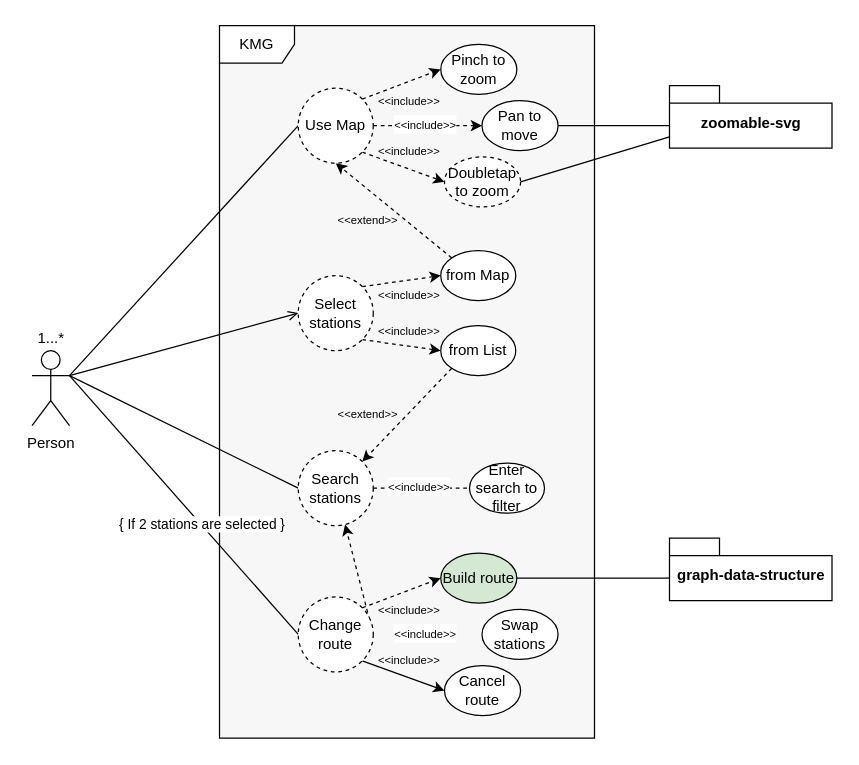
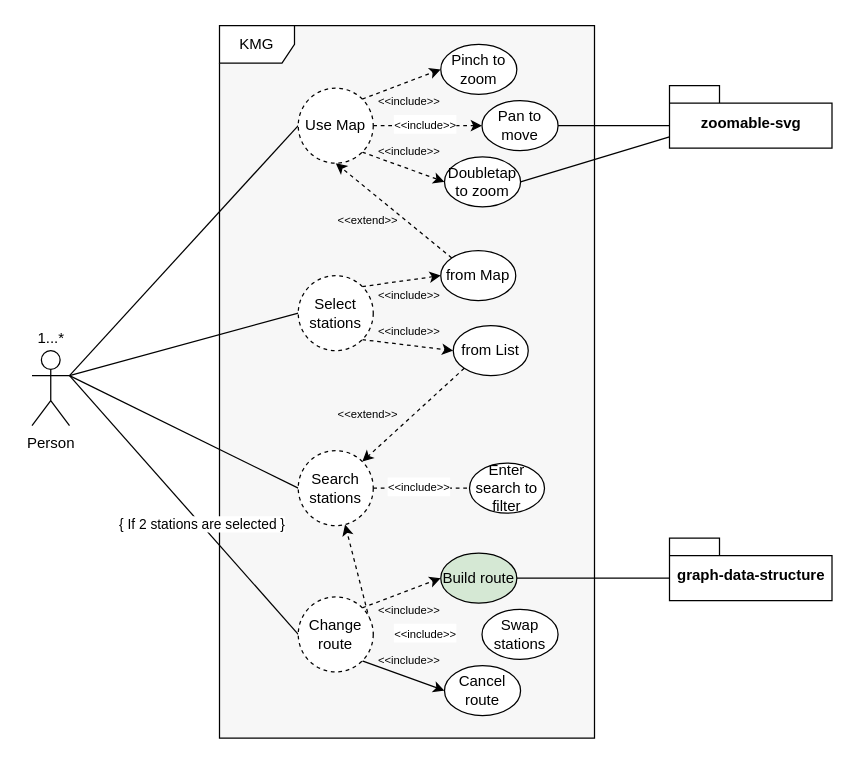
  <mxCell id="0" />
  <mxCell id="1" parent="0" />
  <mxCell id="2" value="KMG" style="shape=umlFrame;whiteSpace=wrap;html=1;swimlaneFillColor=#F7F7F7;" parent="1" vertex="1"><mxGeometry x="175" width="300" height="570" as="geometry" y="20" /></mxCell>
- <mxCell id="3" style="edgeStyle=none;rounded=0;orthogonalLoop=1;jettySize=auto;html=1;exitX=1;exitY=0.333;exitDx=0;exitDy=0;exitPerimeter=0;entryX=0;entryY=0.5;entryDx=0;entryDy=0;endArrow=open;endFill=0;" parent="1" source="8" target="13" edge="1"><mxGeometry relative="1" as="geometry" /></mxCell>
+ <mxCell id="3" style="edgeStyle=none;rounded=0;orthogonalLoop=1;jettySize=auto;html=1;exitX=1;exitY=0.333;exitDx=0;exitDy=0;exitPerimeter=0;entryX=0;entryY=0.5;entryDx=0;entryDy=0;endArrow=none;endFill=0;" parent="1" source="8" target="13" edge="1"><mxGeometry relative="1" as="geometry" /></mxCell>
  <mxCell id="4" style="edgeStyle=none;rounded=0;orthogonalLoop=1;jettySize=auto;html=1;exitX=1;exitY=0.333;exitDx=0;exitDy=0;exitPerimeter=0;endArrow=none;endFill=0;entryX=0;entryY=0.5;entryDx=0;entryDy=0;" parent="1" source="8" target="24" edge="1"><mxGeometry relative="1" as="geometry"><mxPoint x="115" y="346" as="targetPoint" /></mxGeometry></mxCell>
  <mxCell id="5" value="{ If 2 stations are selected }" style="edgeLabel;html=1;align=center;verticalAlign=middle;resizable=0;points=[];" parent="4" vertex="1" connectable="0"><mxGeometry x="0.147" y="1" relative="1" as="geometry"><mxPoint y="1" as="offset" /></mxGeometry></mxCell>
  <mxCell id="6" style="edgeStyle=none;rounded=0;orthogonalLoop=1;jettySize=auto;html=1;exitX=1;exitY=0.333;exitDx=0;exitDy=0;exitPerimeter=0;entryX=0;entryY=0.5;entryDx=0;entryDy=0;endArrow=none;endFill=0;" parent="1" source="8" target="33" edge="1"><mxGeometry relative="1" as="geometry" /></mxCell>
  <mxCell id="7" style="edgeStyle=none;rounded=0;orthogonalLoop=1;jettySize=auto;html=1;exitX=1;exitY=0.333;exitDx=0;exitDy=0;exitPerimeter=0;entryX=0;entryY=0.5;entryDx=0;entryDy=0;endArrow=none;endFill=0;" parent="1" source="8" target="43" edge="1"><mxGeometry relative="1" as="geometry" /></mxCell>
  <mxCell id="8" value="Person" style="shape=umlActor;verticalLabelPosition=bottom;verticalAlign=top;html=1;" parent="1" vertex="1"><mxGeometry x="25" y="280" width="30" height="60" as="geometry" /></mxCell>
  <mxCell id="9" style="edgeStyle=none;rounded=0;orthogonalLoop=1;jettySize=auto;html=1;exitX=0;exitY=0;exitDx=0;exitDy=32;exitPerimeter=0;endArrow=none;endFill=0;" parent="1" source="10" target="20" edge="1"><mxGeometry relative="1" as="geometry" /></mxCell>
  <mxCell id="10" value="graph-data-structure" style="shape=folder;fontStyle=1;spacingTop=10;tabWidth=40;tabHeight=14;tabPosition=left;html=1;" parent="1" vertex="1"><mxGeometry x="535" y="430" width="130" height="50" as="geometry" /></mxCell>
  <mxCell id="11" style="rounded=0;orthogonalLoop=1;jettySize=auto;html=1;exitX=1;exitY=0;exitDx=0;exitDy=0;entryX=0;entryY=0.5;entryDx=0;entryDy=0;dashed=1;" parent="1" source="13" target="15" edge="1"><mxGeometry relative="1" as="geometry" /></mxCell>
  <mxCell id="12" style="rounded=0;orthogonalLoop=1;jettySize=auto;html=1;exitX=1;exitY=1;exitDx=0;exitDy=0;entryX=0;entryY=0.5;entryDx=0;entryDy=0;dashed=1;" parent="1" source="13" target="17" edge="1"><mxGeometry relative="1" as="geometry" /></mxCell>
  <mxCell id="13" value="Select stations" style="ellipse;whiteSpace=wrap;html=1;dashed=1;" parent="1" vertex="1"><mxGeometry x="238" y="220" width="60" height="60" as="geometry" /></mxCell>
  <mxCell id="14" style="edgeStyle=none;rounded=0;orthogonalLoop=1;jettySize=auto;html=1;exitX=0;exitY=0;exitDx=0;exitDy=0;entryX=0.5;entryY=1;entryDx=0;entryDy=0;dashed=1;endArrow=classic;endFill=1;" parent="1" source="15" target="33" edge="1"><mxGeometry relative="1" as="geometry" /></mxCell>
  <mxCell id="15" value="from Map" style="ellipse;whiteSpace=wrap;html=1;" parent="1" vertex="1"><mxGeometry x="352" y="200" width="60" height="40" as="geometry" /></mxCell>
  <mxCell id="16" style="edgeStyle=none;rounded=0;orthogonalLoop=1;jettySize=auto;html=1;exitX=0;exitY=1;exitDx=0;exitDy=0;entryX=1;entryY=0;entryDx=0;entryDy=0;endArrow=classic;endFill=1;dashed=1;" parent="1" source="17" target="43" edge="1"><mxGeometry relative="1" as="geometry" /></mxCell>
- <mxCell id="17" value="from List" style="ellipse;whiteSpace=wrap;html=1;" parent="1" vertex="1"><mxGeometry x="352" y="260" width="60" height="40" as="geometry" /></mxCell>
+ <mxCell id="17" value="from List" style="ellipse;whiteSpace=wrap;html=1;" parent="1" vertex="1"><mxGeometry x="362" y="260" width="60" height="40" as="geometry" /></mxCell>
  <mxCell id="18" value="&lt;font style=&quot;font-size: 9px&quot;&gt;&amp;lt;&amp;lt;include&amp;gt;&amp;gt;&lt;/font&gt;" style="text;html=1;strokeColor=none;fillColor=none;align=center;verticalAlign=middle;whiteSpace=wrap;rounded=0;" parent="1" vertex="1"><mxGeometry x="302" y="225" width="50" height="20" as="geometry" /></mxCell>
  <mxCell id="19" value="&lt;font style=&quot;font-size: 9px&quot;&gt;&amp;lt;&amp;lt;include&amp;gt;&amp;gt;&lt;/font&gt;" style="text;html=1;strokeColor=none;fillColor=none;align=center;verticalAlign=middle;whiteSpace=wrap;rounded=0;" parent="1" vertex="1"><mxGeometry x="302" y="254" width="50" height="20" as="geometry" /></mxCell>
  <mxCell id="20" value="Build route" style="ellipse;whiteSpace=wrap;html=1;fillColor=#d5e8d4;" parent="1" vertex="1"><mxGeometry x="352" y="442" width="60.86" height="40" as="geometry" /></mxCell>
  <mxCell id="21" style="edgeStyle=none;rounded=0;orthogonalLoop=1;jettySize=auto;html=1;exitX=1;exitY=0;exitDx=0;exitDy=0;entryX=0;entryY=0.5;entryDx=0;entryDy=0;dashed=1;endArrow=classic;endFill=1;" parent="1" source="24" target="20" edge="1"><mxGeometry relative="1" as="geometry" /></mxCell>
  <mxCell id="22" style="edgeStyle=none;rounded=0;orthogonalLoop=1;jettySize=auto;html=1;exitX=1;exitY=0.5;exitDx=0;exitDy=0;dashed=1;endArrow=classic;endFill=1;" parent="1" source="24" target="43" edge="1"><mxGeometry relative="1" as="geometry" /></mxCell>
  <mxCell id="23" style="edgeStyle=none;rounded=0;orthogonalLoop=1;jettySize=auto;html=1;exitX=1;exitY=1;exitDx=0;exitDy=0;entryX=0;entryY=0.5;entryDx=0;entryDy=0;dashed=0;endArrow=classic;endFill=1;" parent="1" source="24" target="26" edge="1"><mxGeometry relative="1" as="geometry" /></mxCell>
  <mxCell id="24" value="Change route" style="ellipse;whiteSpace=wrap;html=1;dashed=1;" parent="1" vertex="1"><mxGeometry x="238" y="477" width="60" height="60" as="geometry" /></mxCell>
  <mxCell id="25" value="Swap stations" style="ellipse;whiteSpace=wrap;html=1;" parent="1" vertex="1"><mxGeometry x="385" y="487" width="60.86" height="40" as="geometry" /></mxCell>
  <mxCell id="26" value="Cancel route" style="ellipse;whiteSpace=wrap;html=1;" parent="1" vertex="1"><mxGeometry x="355" y="532" width="60.86" height="40" as="geometry" /></mxCell>
  <mxCell id="27" value="&lt;font style=&quot;font-size: 9px&quot;&gt;&amp;lt;&amp;lt;include&amp;gt;&amp;gt;&lt;/font&gt;" style="text;html=1;strokeColor=none;fillColor=none;align=center;verticalAlign=middle;whiteSpace=wrap;rounded=0;labelBackgroundColor=#ffffff;" parent="1" vertex="1"><mxGeometry x="315" y="496" width="50" height="20" as="geometry" /></mxCell>
  <mxCell id="28" value="&lt;font style=&quot;font-size: 9px&quot;&gt;&amp;lt;&amp;lt;include&amp;gt;&amp;gt;&lt;/font&gt;" style="text;html=1;strokeColor=none;fillColor=none;align=center;verticalAlign=middle;whiteSpace=wrap;rounded=0;" parent="1" vertex="1"><mxGeometry x="302" y="517" width="50" height="20" as="geometry" /></mxCell>
  <mxCell id="29" value="&lt;font style=&quot;font-size: 9px&quot;&gt;&amp;lt;&amp;lt;include&amp;gt;&amp;gt;&lt;/font&gt;" style="text;html=1;strokeColor=none;fillColor=none;align=center;verticalAlign=middle;whiteSpace=wrap;rounded=0;" parent="1" vertex="1"><mxGeometry x="302" y="477" width="50" height="20" as="geometry" /></mxCell>
  <mxCell id="30" style="edgeStyle=none;rounded=0;orthogonalLoop=1;jettySize=auto;html=1;exitX=1;exitY=0;exitDx=0;exitDy=0;entryX=0;entryY=0.5;entryDx=0;entryDy=0;dashed=1;endArrow=classic;endFill=1;" parent="1" source="33" target="35" edge="1"><mxGeometry relative="1" as="geometry" /></mxCell>
  <mxCell id="31" style="edgeStyle=none;rounded=0;orthogonalLoop=1;jettySize=auto;html=1;exitX=1;exitY=0.5;exitDx=0;exitDy=0;dashed=1;endArrow=classic;endFill=1;" parent="1" source="33" target="37" edge="1"><mxGeometry relative="1" as="geometry" /></mxCell>
  <mxCell id="32" style="edgeStyle=none;rounded=0;orthogonalLoop=1;jettySize=auto;html=1;exitX=1;exitY=1;exitDx=0;exitDy=0;entryX=0;entryY=0.5;entryDx=0;entryDy=0;dashed=1;endArrow=classic;endFill=1;" parent="1" source="33" target="39" edge="1"><mxGeometry relative="1" as="geometry" /></mxCell>
  <mxCell id="33" value="Use Map" style="ellipse;whiteSpace=wrap;html=1;dashed=1;" parent="1" vertex="1"><mxGeometry x="238" y="70" width="60" height="60" as="geometry" /></mxCell>
  <mxCell id="34" value="&lt;font style=&quot;font-size: 9px&quot;&gt;&amp;lt;&amp;lt;include&amp;gt;&amp;gt;&lt;/font&gt;" style="text;html=1;strokeColor=none;fillColor=none;align=center;verticalAlign=middle;whiteSpace=wrap;rounded=0;" parent="1" vertex="1"><mxGeometry x="302" y="70" width="50" height="20" as="geometry" /></mxCell>
  <mxCell id="35" value="Pinch to zoom" style="ellipse;whiteSpace=wrap;html=1;" parent="1" vertex="1"><mxGeometry x="352" y="35" width="60.86" height="40" as="geometry" /></mxCell>
  <mxCell id="36" value="&lt;font style=&quot;font-size: 9px&quot;&gt;&amp;lt;&amp;lt;include&amp;gt;&amp;gt;&lt;/font&gt;" style="text;html=1;strokeColor=none;fillColor=none;align=center;verticalAlign=middle;whiteSpace=wrap;rounded=0;labelBackgroundColor=#ffffff;" parent="1" vertex="1"><mxGeometry x="315" y="89" width="50" height="20" as="geometry" /></mxCell>
  <mxCell id="37" value="Pan to move" style="ellipse;whiteSpace=wrap;html=1;" parent="1" vertex="1"><mxGeometry x="385" y="80" width="60.86" height="40" as="geometry" /></mxCell>
  <mxCell id="38" value="&lt;font style=&quot;font-size: 9px&quot;&gt;&amp;lt;&amp;lt;include&amp;gt;&amp;gt;&lt;/font&gt;" style="text;html=1;strokeColor=none;fillColor=none;align=center;verticalAlign=middle;whiteSpace=wrap;rounded=0;" parent="1" vertex="1"><mxGeometry x="302" y="110" width="50" height="20" as="geometry" /></mxCell>
- <mxCell id="39" value="Doubletap to zoom" style="ellipse;whiteSpace=wrap;html=1;dashed=1;" parent="1" vertex="1"><mxGeometry x="355" y="125" width="60.86" height="40" as="geometry" /></mxCell>
+ <mxCell id="39" value="Doubletap to zoom" style="ellipse;whiteSpace=wrap;html=1;" parent="1" vertex="1"><mxGeometry x="355" y="125" width="60.86" height="40" as="geometry" /></mxCell>
  <mxCell id="40" value="1...*" style="text;html=1;align=center;verticalAlign=middle;resizable=0;points=[];autosize=1;" parent="1" vertex="1"><mxGeometry x="20" y="260" width="40" height="20" as="geometry" /></mxCell>
  <mxCell id="41" value="&lt;font style=&quot;font-size: 9px&quot;&gt;&amp;lt;&amp;lt;extend&amp;gt;&amp;gt;&lt;/font&gt;" style="text;html=1;strokeColor=none;fillColor=none;align=center;verticalAlign=middle;whiteSpace=wrap;rounded=0;" parent="1" vertex="1"><mxGeometry x="269" y="165" width="50" height="20" as="geometry" /></mxCell>
  <mxCell id="42" style="edgeStyle=none;rounded=0;orthogonalLoop=1;jettySize=auto;html=1;exitX=1;exitY=0.5;exitDx=0;exitDy=0;entryX=0;entryY=0.5;entryDx=0;entryDy=0;dashed=1;endArrow=none;endFill=1;" parent="1" source="43" target="45" edge="1"><mxGeometry relative="1" as="geometry" /></mxCell>
  <mxCell id="43" value="Search stations" style="ellipse;whiteSpace=wrap;html=1;dashed=1;" parent="1" vertex="1"><mxGeometry x="238" y="360" width="60" height="60" as="geometry" /></mxCell>
  <mxCell id="44" value="&lt;font style=&quot;font-size: 9px&quot;&gt;&amp;lt;&amp;lt;include&amp;gt;&amp;gt;&lt;/font&gt;" style="text;html=1;strokeColor=none;fillColor=none;align=center;verticalAlign=middle;whiteSpace=wrap;rounded=0;labelBackgroundColor=#ffffff;" parent="1" vertex="1"><mxGeometry x="310" y="379" width="50" height="20" as="geometry" /></mxCell>
  <mxCell id="45" value="Enter search to filter" style="ellipse;whiteSpace=wrap;html=1;" parent="1" vertex="1"><mxGeometry x="375" y="370" width="60" height="40" as="geometry" /></mxCell>
  <mxCell id="46" value="&lt;font style=&quot;font-size: 9px&quot;&gt;&amp;lt;&amp;lt;extend&amp;gt;&amp;gt;&lt;/font&gt;" style="text;html=1;strokeColor=none;fillColor=none;align=center;verticalAlign=middle;whiteSpace=wrap;rounded=0;" parent="1" vertex="1"><mxGeometry x="269" y="320" width="50" height="20" as="geometry" /></mxCell>
  <mxCell id="47" style="rounded=0;orthogonalLoop=1;jettySize=auto;html=1;exitX=0;exitY=0;exitDx=0;exitDy=32;exitPerimeter=0;entryX=1;entryY=0.5;entryDx=0;entryDy=0;endArrow=none;endFill=0;" parent="1" source="49" target="37" edge="1"><mxGeometry relative="1" as="geometry" /></mxCell>
  <mxCell id="48" style="edgeStyle=none;rounded=0;orthogonalLoop=1;jettySize=auto;html=1;exitX=0;exitY=0;exitDx=0;exitDy=41;exitPerimeter=0;entryX=1;entryY=0.5;entryDx=0;entryDy=0;endArrow=none;endFill=0;" parent="1" source="49" target="39" edge="1"><mxGeometry relative="1" as="geometry" /></mxCell>
  <mxCell id="49" value="zoomable-svg" style="shape=folder;fontStyle=1;spacingTop=10;tabWidth=40;tabHeight=14;tabPosition=left;html=1;" parent="1" vertex="1"><mxGeometry x="535" y="68" width="130" height="50" as="geometry" /></mxCell>
